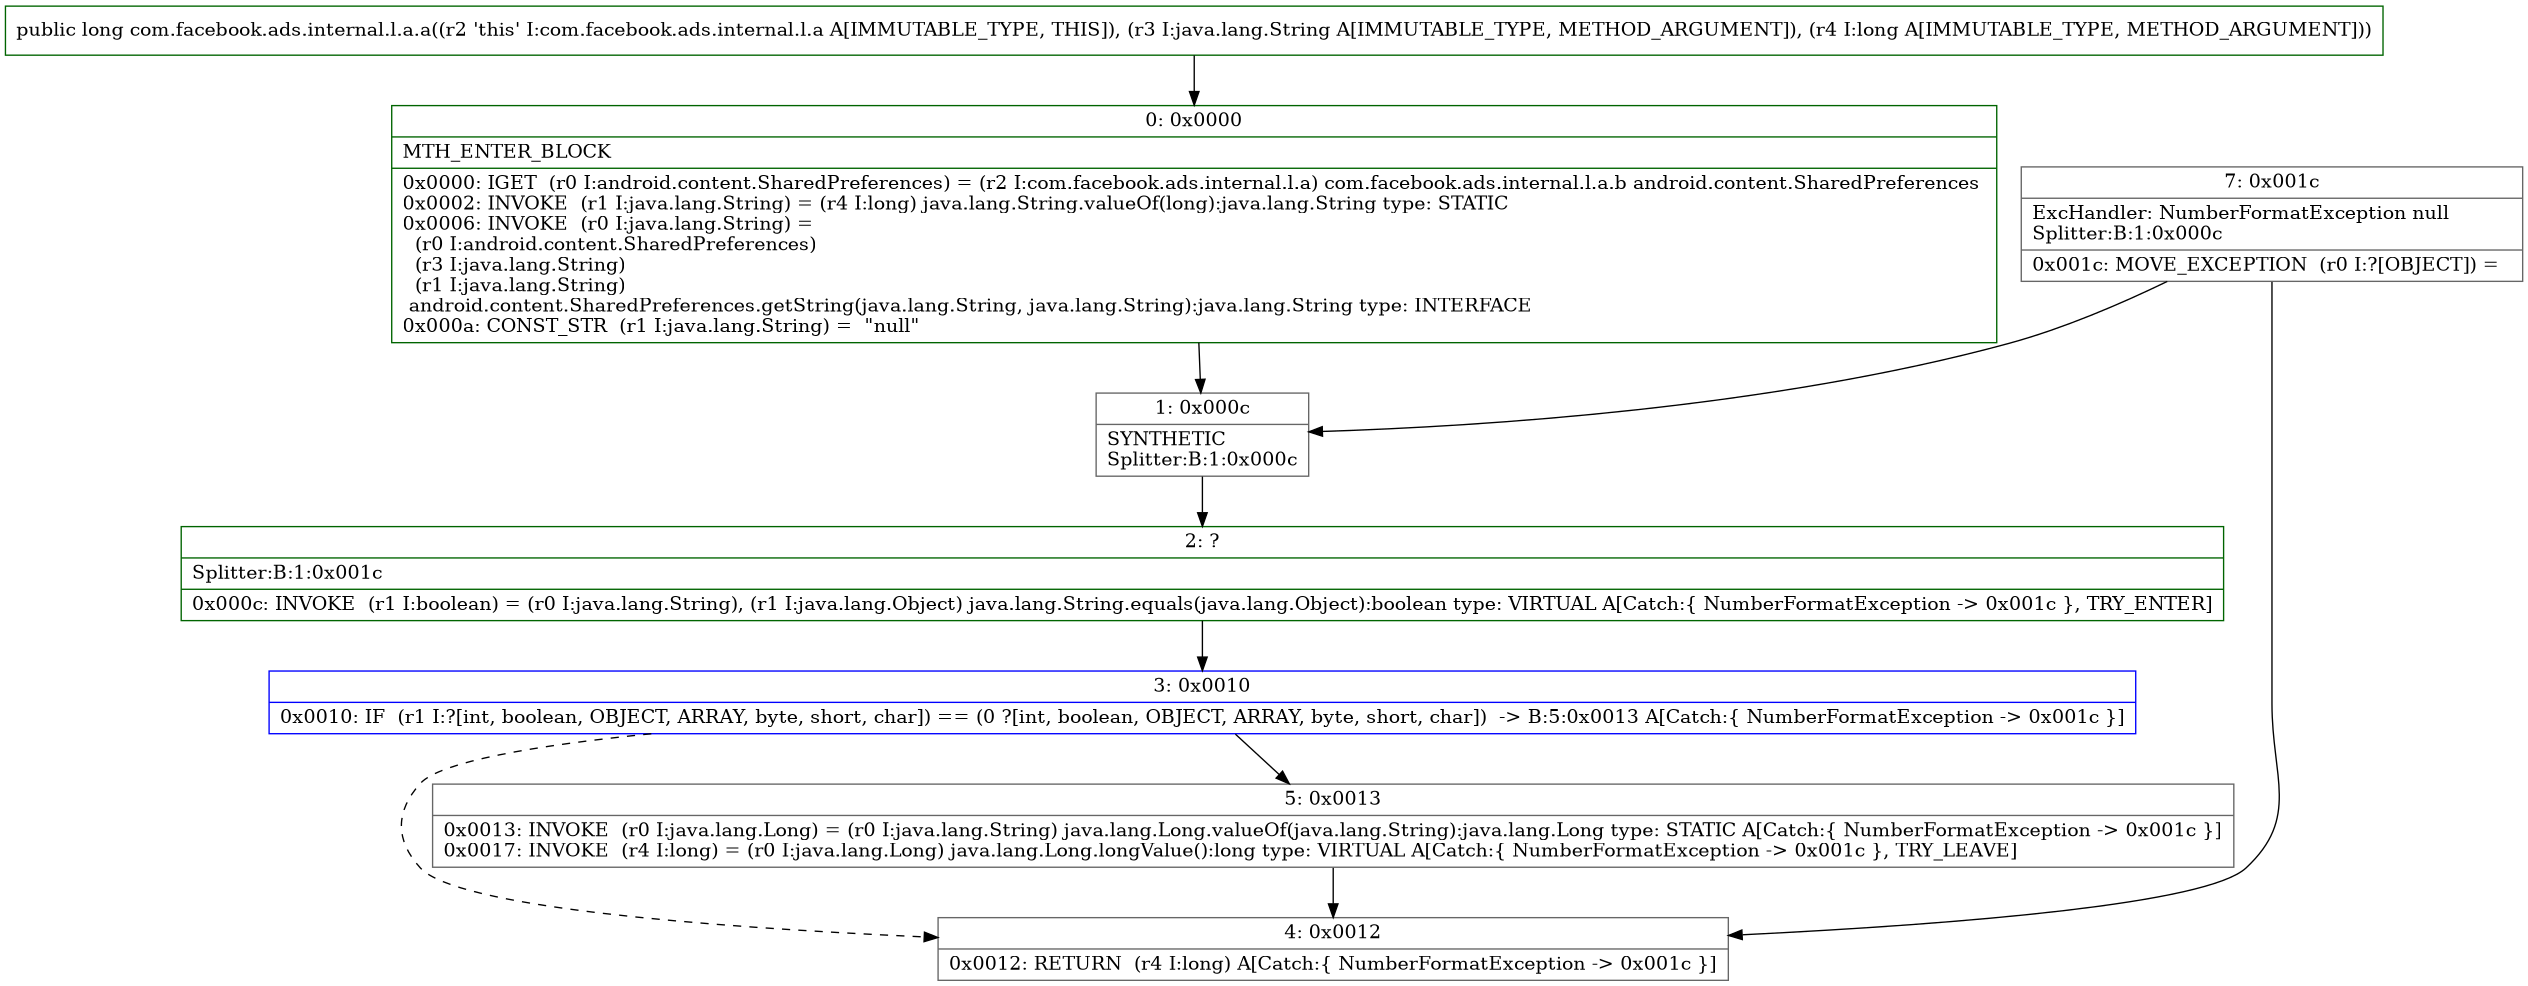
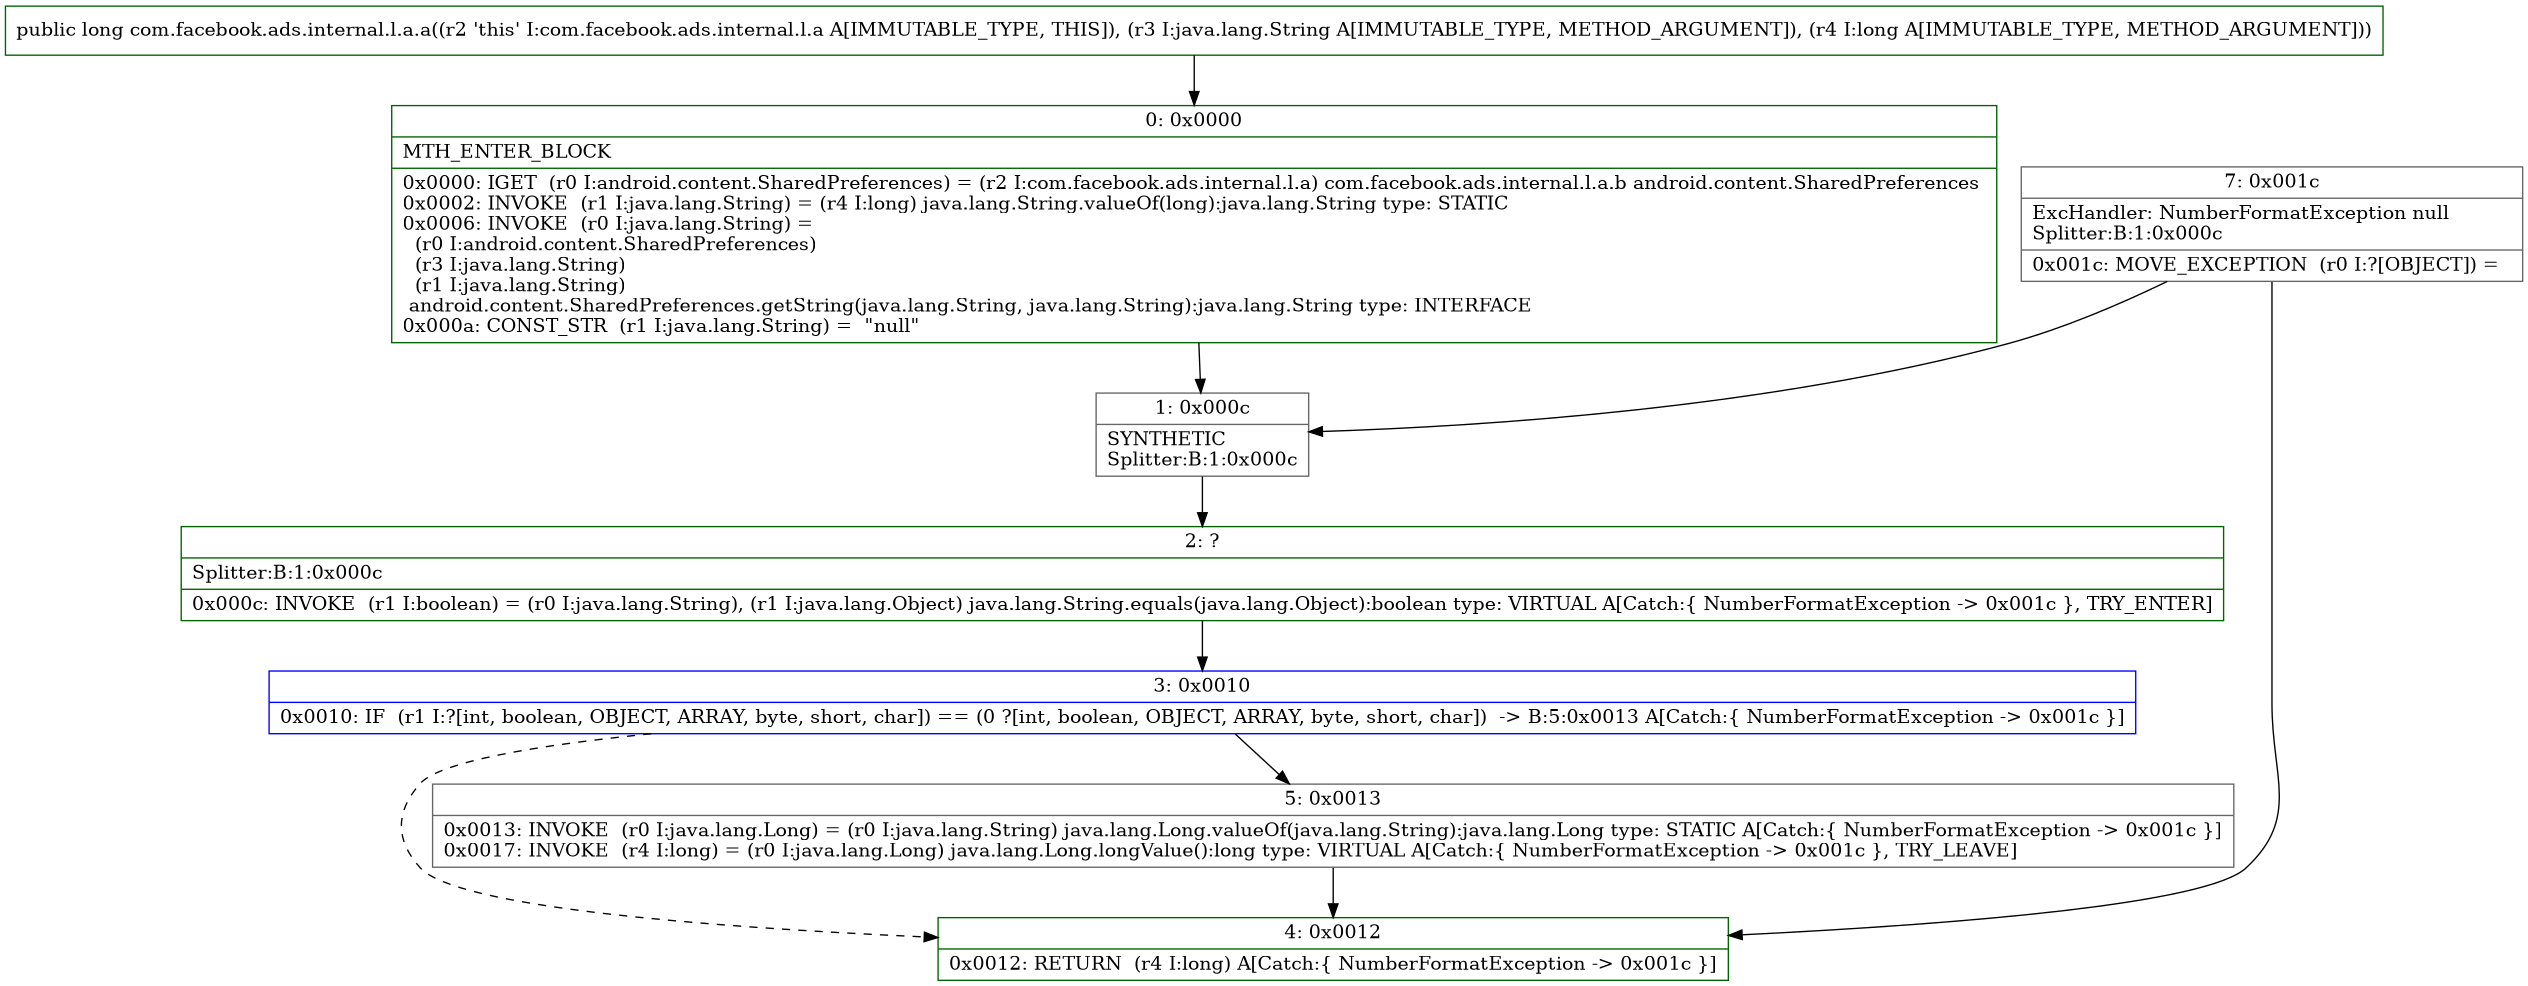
  digraph {
    node [color=darkgreen shape=record]
    n1 [label="{0\:\ 0x0000|MTH_ENTER_BLOCK\l|0x0000: IGET  (r0 I:android.content.SharedPreferences) = (r2 I:com.facebook.ads.internal.l.a) com.facebook.ads.internal.l.a.b android.content.SharedPreferences \l0x0002: INVOKE  (r1 I:java.lang.String) = (r4 I:long) java.lang.String.valueOf(long):java.lang.String type: STATIC \l0x0006: INVOKE  (r0 I:java.lang.String) = \l  (r0 I:android.content.SharedPreferences)\l  (r3 I:java.lang.String)\l  (r1 I:java.lang.String)\l android.content.SharedPreferences.getString(java.lang.String, java.lang.String):java.lang.String type: INTERFACE \l0x000a: CONST_STR  (r1 I:java.lang.String) =  \"null\" \l}"]
    n2 [color=gray40 label="{1\:\ 0x000c|SYNTHETIC\lSplitter:B:1:0x000c\l}"]
-   n3 [label="{2\:\ ?|Splitter:B:1:0x001c\l|0x000c: INVOKE  (r1 I:boolean) = (r0 I:java.lang.String), (r1 I:java.lang.Object) java.lang.String.equals(java.lang.Object):boolean type: VIRTUAL A[Catch:\{ NumberFormatException \-\> 0x001c \}, TRY_ENTER]\l}"]
+   n3 [label="{2\:\ ?|Splitter:B:1:0x000c\l|0x000c: INVOKE  (r1 I:boolean) = (r0 I:java.lang.String), (r1 I:java.lang.Object) java.lang.String.equals(java.lang.Object):boolean type: VIRTUAL A[Catch:\{ NumberFormatException \-\> 0x001c \}, TRY_ENTER]\l}"]
    n4 [color=blue label="{3\:\ 0x0010|0x0010: IF  (r1 I:?[int, boolean, OBJECT, ARRAY, byte, short, char]) == (0 ?[int, boolean, OBJECT, ARRAY, byte, short, char])  \-\> B:5:0x0013 A[Catch:\{ NumberFormatException \-\> 0x001c \}]\l}"]
    n5 [color=gray40 label="{7\:\ 0x001c|ExcHandler: NumberFormatException null\lSplitter:B:1:0x000c\l|0x001c: MOVE_EXCEPTION  (r0 I:?[OBJECT]) =  \l}"]
-   n6 [color=gray40 label="{4\:\ 0x0012|0x0012: RETURN  (r4 I:long) A[Catch:\{ NumberFormatException \-\> 0x001c \}]\l}"]
+   n6 [label="{4\:\ 0x0012|0x0012: RETURN  (r4 I:long) A[Catch:\{ NumberFormatException \-\> 0x001c \}]\l}"]
    n7 [color=gray40 label="{5\:\ 0x0013|0x0013: INVOKE  (r0 I:java.lang.Long) = (r0 I:java.lang.String) java.lang.Long.valueOf(java.lang.String):java.lang.Long type: STATIC A[Catch:\{ NumberFormatException \-\> 0x001c \}]\l0x0017: INVOKE  (r4 I:long) = (r0 I:java.lang.Long) java.lang.Long.longValue():long type: VIRTUAL A[Catch:\{ NumberFormatException \-\> 0x001c \}, TRY_LEAVE]\l}"]
    n8 [label="{public long com.facebook.ads.internal.l.a.a((r2 'this' I:com.facebook.ads.internal.l.a A[IMMUTABLE_TYPE, THIS]), (r3 I:java.lang.String A[IMMUTABLE_TYPE, METHOD_ARGUMENT]), (r4 I:long A[IMMUTABLE_TYPE, METHOD_ARGUMENT])) }"]
    n1 -> n2
    n2 -> n3
    n3 -> n4
    n4 -> n6 [style=dashed]
    n4 -> n7
    n5 -> n2
    n5 -> n6
    n7 -> n6
    n8 -> n1
  }
